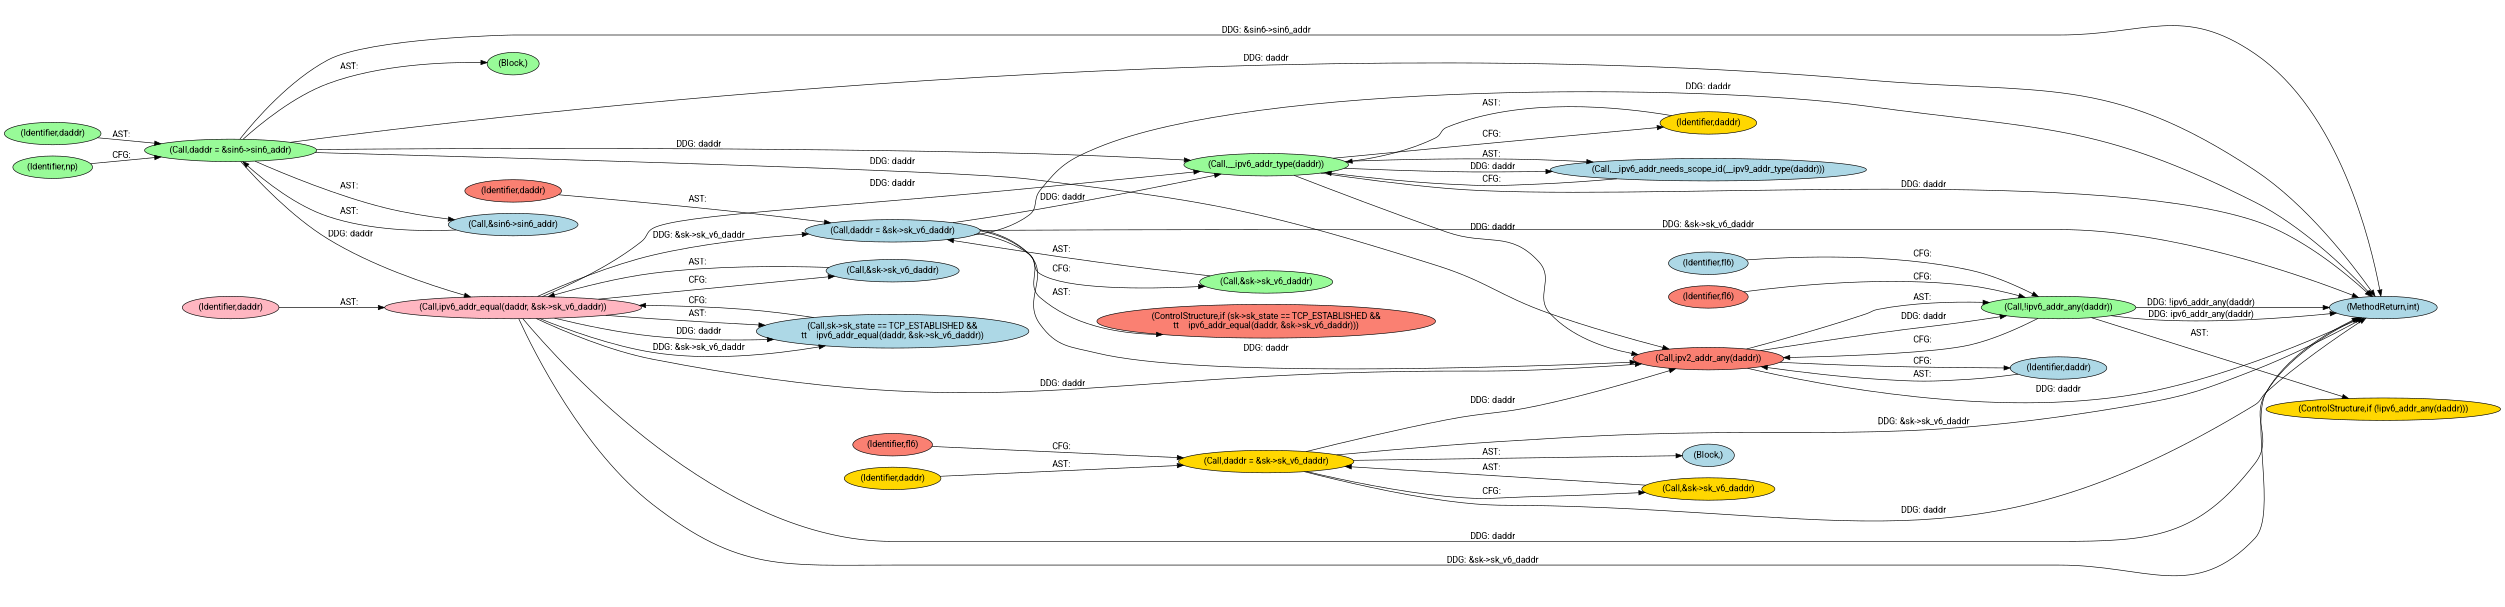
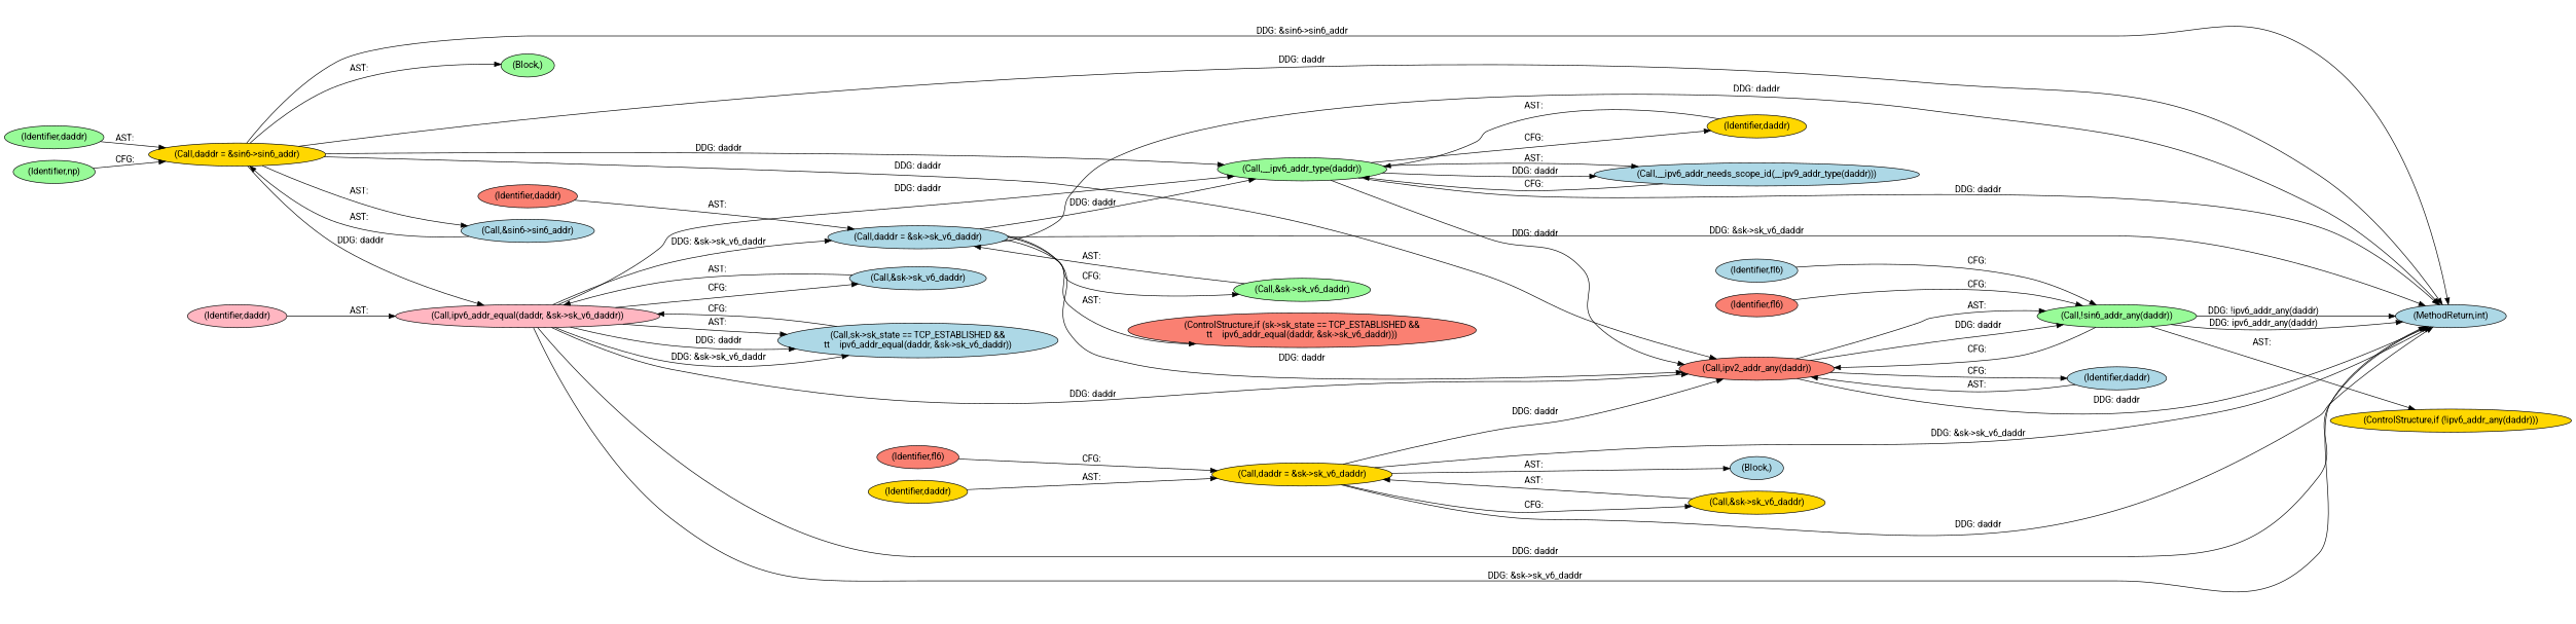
  digraph {
    fontname=Roboto
    rankdir=LR
    node [fillcolor=lightblue fontname=Roboto style=filled]
    edge [fontname=Roboto]
    n1 [fillcolor=salmon label="(Call,ipv2_addr_any(daddr))"]
-   n2 [fillcolor=palegreen label="(Call,!ipv6_addr_any(daddr))"]
+   n2 [fillcolor=palegreen label="(Call,!sin6_addr_any(daddr))"]
    n3 [label="(MethodReturn,int)"]
    n4 [label="(Identifier,daddr)"]
    n5 [fillcolor=gold label="(ControlStructure,if (!ipv6_addr_any(daddr)))"]
    n6 [fillcolor=lightpink label="(Call,ipv6_addr_equal(daddr, &sk->sk_v6_daddr))"]
    n7 [fillcolor=palegreen label="(Call,__ipv6_addr_type(daddr))"]
    n8 [label="(Call,daddr = &sk->sk_v6_daddr)"]
    n9 [label="(Call,sk->sk_state == TCP_ESTABLISHED &&\n\t\t    ipv6_addr_equal(daddr, &sk->sk_v6_daddr))"]
    n10 [label="(Call,&sk->sk_v6_daddr)"]
    n11 [fillcolor=gold label="(Identifier,daddr)"]
    n12 [label="(Call,__ipv6_addr_needs_scope_id(__ipv9_addr_type(daddr)))"]
    n13 [fillcolor=palegreen label="(Call,&sk->sk_v6_daddr)"]
    n14 [fillcolor=salmon label="(ControlStructure,if (sk->sk_state == TCP_ESTABLISHED &&\n\t\t    ipv6_addr_equal(daddr, &sk->sk_v6_daddr)))"]
-   n15 [fillcolor=palegreen label="(Call,daddr = &sin6->sin6_addr)"]
+   n15 [fillcolor=gold label="(Call,daddr = &sin6->sin6_addr)"]
    n16 [label="(Call,&sin6->sin6_addr)"]
    n17 [fillcolor=palegreen label="(Block,)"]
    n18 [fillcolor=gold label="(Call,daddr = &sk->sk_v6_daddr)"]
    n19 [label="(Block,)"]
    n20 [fillcolor=gold label="(Call,&sk->sk_v6_daddr)"]
    n21 [fillcolor=gold label="(Identifier,daddr)"]
    n22 [label="(Identifier,fl6)"]
    n23 [fillcolor=salmon label="(Identifier,daddr)"]
    n24 [fillcolor=lightpink label="(Identifier,daddr)"]
    n25 [fillcolor=palegreen label="(Identifier,daddr)"]
    n26 [fillcolor=palegreen label="(Identifier,np)"]
    n27 [fillcolor=salmon label="(Identifier,fl6)"]
    n28 [fillcolor=salmon label="(Identifier,fl6)"]
    n1 -> n2 [label="AST: "]
    n1 -> n2 [label="DDG: daddr"]
    n1 -> n3 [label="DDG: daddr"]
    n1 -> n4 [label="CFG: "]
    n2 -> n1 [label="CFG: "]
    n2 -> n3 [label="DDG: !ipv6_addr_any(daddr)"]
    n2 -> n3 [label="DDG: ipv6_addr_any(daddr)"]
    n2 -> n5 [label="AST: "]
    n4 -> n1 [label="AST: "]
    n6 -> n1 [label="DDG: daddr"]
    n6 -> n3 [label="DDG: daddr"]
    n6 -> n3 [label="DDG: &sk->sk_v6_daddr"]
    n6 -> n7 [label="DDG: daddr"]
    n6 -> n8 [label="DDG: &sk->sk_v6_daddr"]
    n6 -> n9 [label="AST: "]
    n6 -> n9 [label="DDG: daddr"]
    n6 -> n9 [label="DDG: &sk->sk_v6_daddr"]
    n6 -> n10 [label="CFG: "]
    n7 -> n1 [label="DDG: daddr"]
    n7 -> n3 [label="DDG: daddr"]
    n7 -> n11 [label="CFG: "]
    n7 -> n12 [label="AST: "]
    n7 -> n12 [label="DDG: daddr"]
    n8 -> n1 [label="DDG: daddr"]
    n8 -> n3 [label="DDG: daddr"]
    n8 -> n3 [label="DDG: &sk->sk_v6_daddr"]
    n8 -> n7 [label="DDG: daddr"]
    n8 -> n13 [label="CFG: "]
    n8 -> n14 [label="AST: "]
    n9 -> n6 [label="CFG: "]
    n10 -> n6 [label="AST: "]
    n11 -> n7 [label="AST: "]
    n12 -> n7 [label="CFG: "]
    n13 -> n8 [label="AST: "]
    n15 -> n1 [label="DDG: daddr"]
    n15 -> n3 [label="DDG: &sin6->sin6_addr"]
    n15 -> n3 [label="DDG: daddr"]
    n15 -> n6 [label="DDG: daddr"]
    n15 -> n7 [label="DDG: daddr"]
    n15 -> n16 [label="AST: "]
    n15 -> n17 [label="AST: "]
    n16 -> n15 [label="AST: "]
    n18 -> n1 [label="DDG: daddr"]
    n18 -> n3 [label="DDG: &sk->sk_v6_daddr"]
    n18 -> n3 [label="DDG: daddr"]
    n18 -> n19 [label="AST: "]
    n18 -> n20 [label="CFG: "]
    n20 -> n18 [label="AST: "]
    n21 -> n18 [label="AST: "]
    n22 -> n2 [label="CFG: "]
    n23 -> n8 [label="AST: "]
    n24 -> n6 [label="AST: "]
    n25 -> n15 [label="AST: "]
    n26 -> n15 [label="CFG: "]
    n27 -> n18 [label="CFG: "]
    n28 -> n2 [label="CFG: "]
  }
